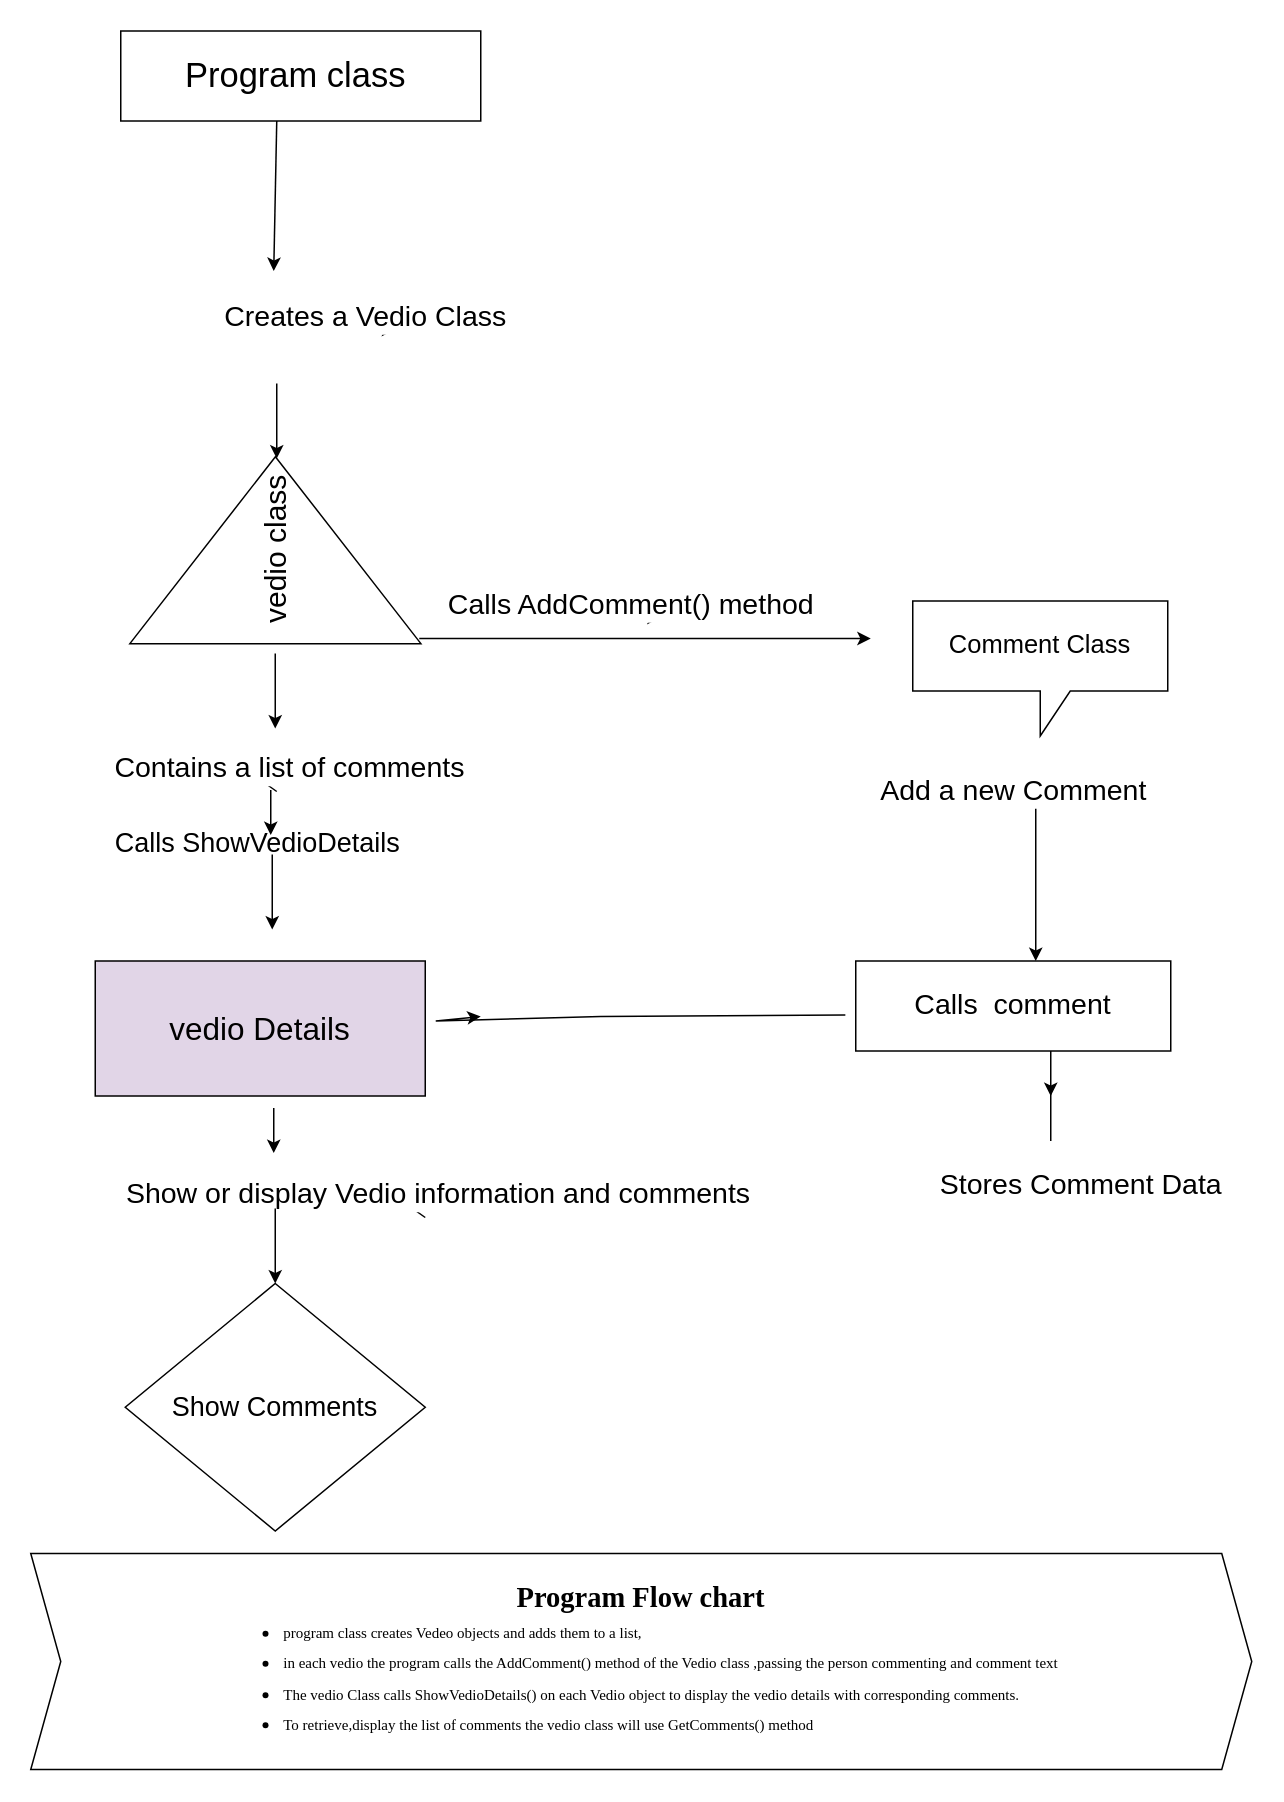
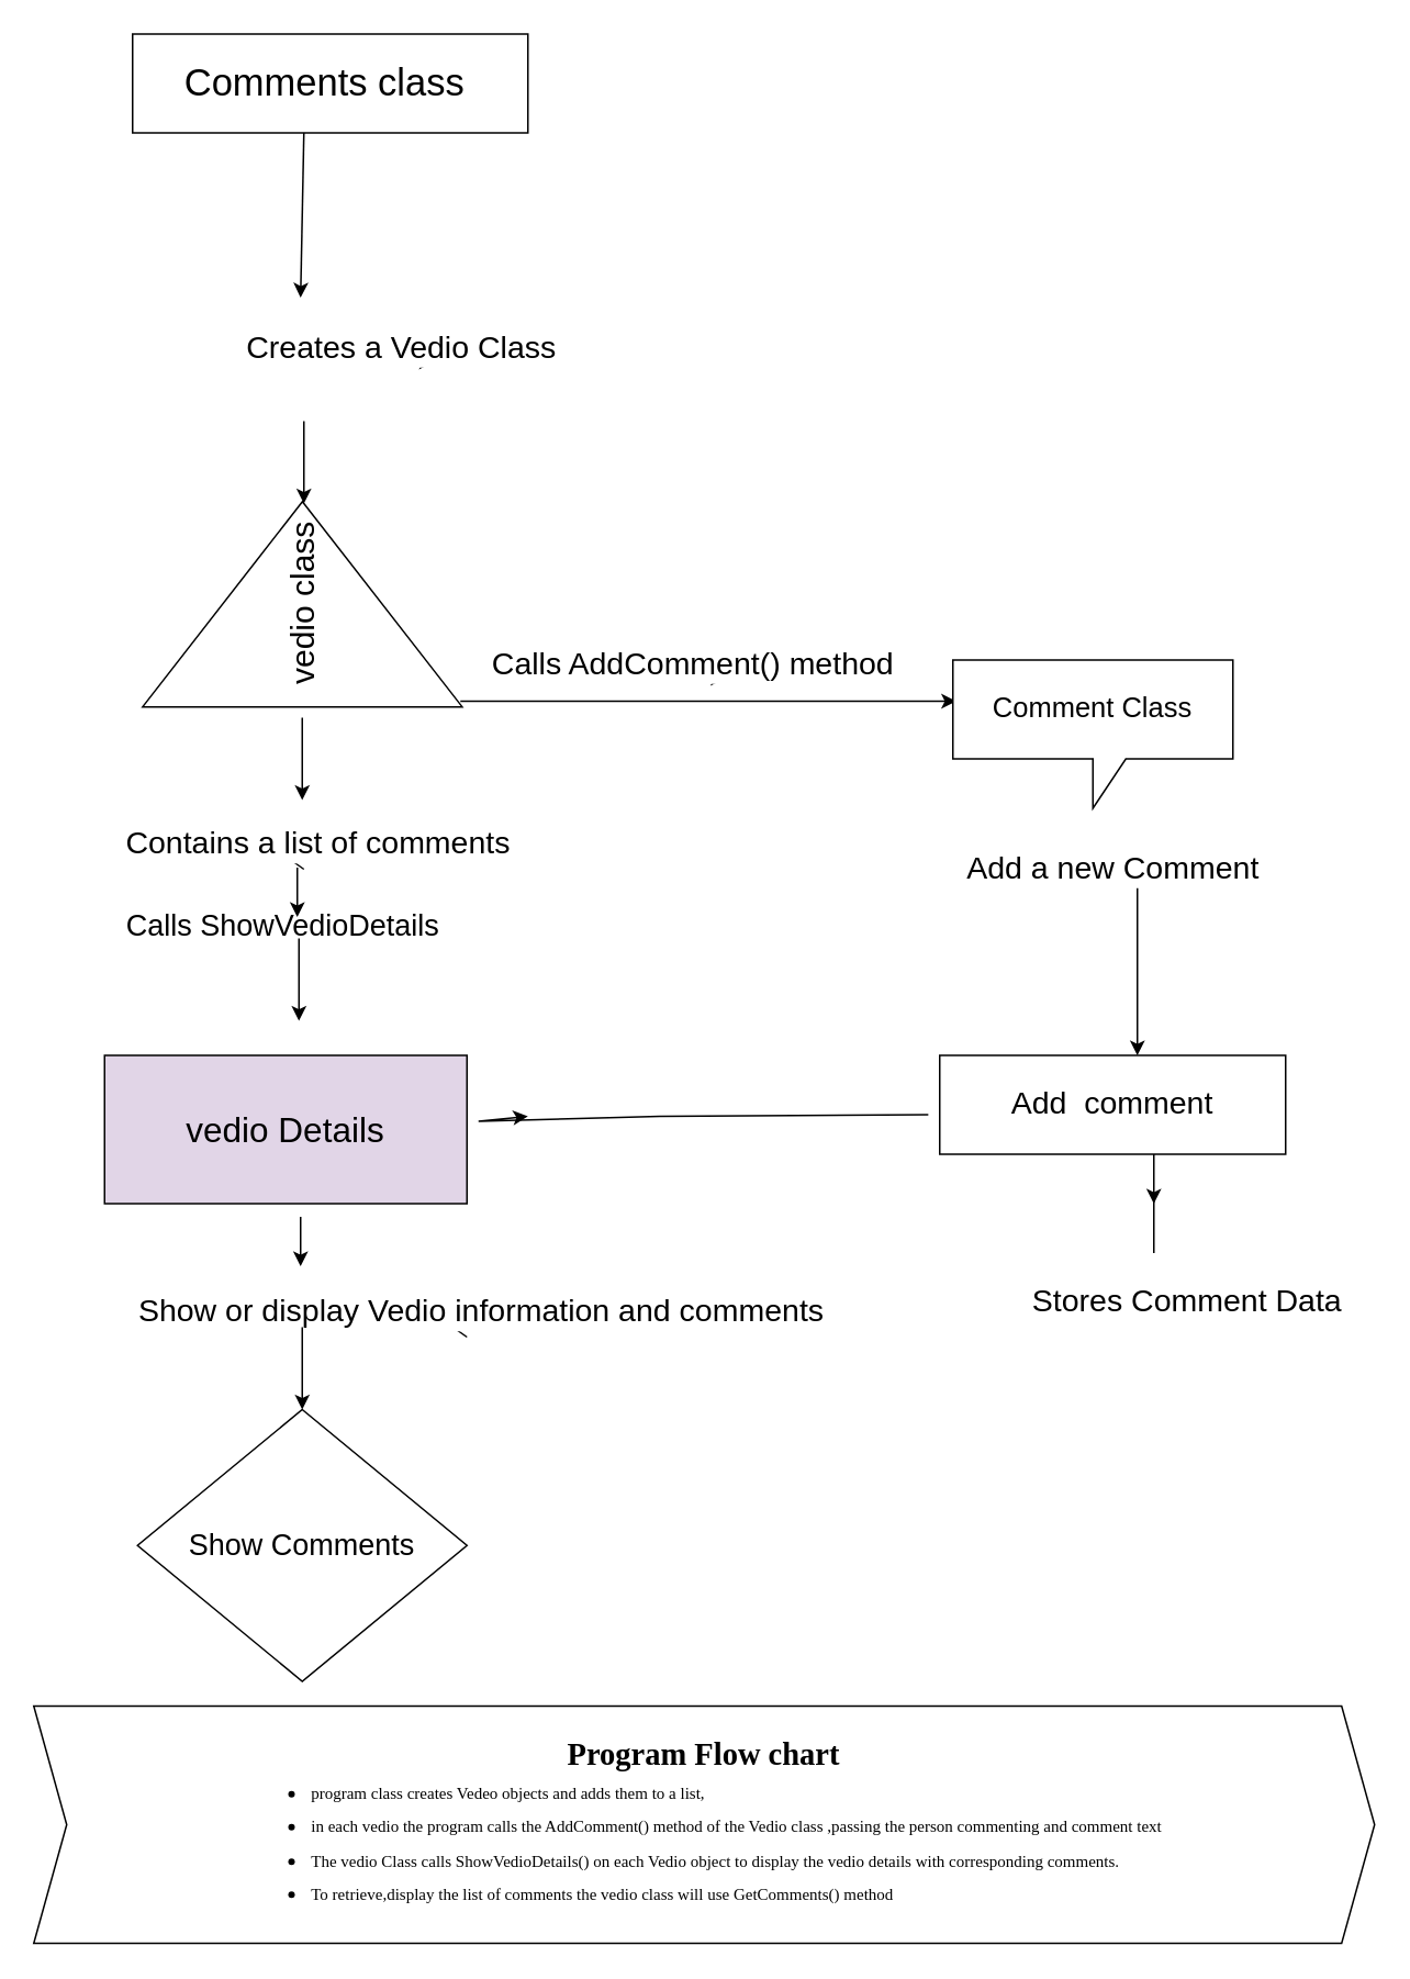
  <mxCell id="0" />
  <mxCell id="1" parent="0" />
  <mxCell id="2" style="edgeStyle=orthogonalEdgeStyle;rounded=0;orthogonalLoop=1;jettySize=auto;html=1;exitX=0.5;exitY=1;exitDx=0;exitDy=0;" parent="1" source="3" target="3" edge="1"><mxGeometry relative="1" as="geometry" /></mxCell>
- <mxCell id="3" value="Program class&amp;nbsp;" style="rounded=0;whiteSpace=wrap;html=1;fontSize=23;" parent="1" vertex="1"><mxGeometry x="80" y="20" width="240" height="60" as="geometry" /></mxCell>
+ <mxCell id="3" value="Comments class&amp;nbsp;" style="rounded=0;whiteSpace=wrap;html=1;fontSize=23;" parent="1" vertex="1"><mxGeometry x="80" y="20" width="240" height="60" as="geometry" /></mxCell>
  <mxCell id="4" value="" style="endArrow=classic;html=1;rounded=0;" parent="1" edge="1"><mxGeometry width="50" height="50" relative="1" as="geometry"><mxPoint x="184" y="80" as="sourcePoint" /><mxPoint x="182" y="180" as="targetPoint" /></mxGeometry></mxCell>
  <mxCell id="5" value="vedio class" style="triangle;whiteSpace=wrap;html=1;fontSize=20;rotation=-90;" parent="1" vertex="1"><mxGeometry x="120.79" y="269.12" width="124.62" height="194" as="geometry" /></mxCell>
  <mxCell id="6" value="" style="endArrow=classic;html=1;rounded=0;" parent="1" edge="1"><mxGeometry width="50" height="50" relative="1" as="geometry"><mxPoint x="184" y="255" as="sourcePoint" /><mxPoint x="184" y="305" as="targetPoint" /></mxGeometry></mxCell>
  <mxCell id="7" value="" style="endArrow=classic;html=1;rounded=0;" parent="1" edge="1"><mxGeometry width="50" height="50" relative="1" as="geometry"><mxPoint x="183" y="435" as="sourcePoint" /><mxPoint x="183" y="485" as="targetPoint" /></mxGeometry></mxCell>
  <mxCell id="8" value="&lt;font style=&quot;font-size: 19px;&quot;&gt;Contains a list of comments&lt;/font&gt;&amp;nbsp;" style="edgeStyle=none;orthogonalLoop=1;jettySize=auto;html=1;rounded=0;" parent="1" edge="1"><mxGeometry x="-1" y="-16" width="80" relative="1" as="geometry"><mxPoint x="184" y="527" as="sourcePoint" /><mxPoint x="160" y="510" as="targetPoint" /><Array as="points" /><mxPoint x="1" y="-2" as="offset" /></mxGeometry></mxCell>
  <mxCell id="9" value="Calls ShowVedioDetails" style="edgeStyle=none;orthogonalLoop=1;jettySize=auto;html=1;rounded=0;fontSize=18;" parent="1" edge="1"><mxGeometry width="80" relative="1" as="geometry"><mxPoint x="131" y="562" as="sourcePoint" /><mxPoint x="211" y="562" as="targetPoint" /><Array as="points" /><mxPoint as="offset" /></mxGeometry></mxCell>
  <mxCell id="10" value="" style="endArrow=classic;html=1;rounded=0;" parent="1" edge="1"><mxGeometry width="50" height="50" relative="1" as="geometry"><mxPoint x="181" y="569" as="sourcePoint" /><mxPoint x="181" y="619" as="targetPoint" /></mxGeometry></mxCell>
  <mxCell id="11" value="&lt;span style=&quot;font-size: 19px;&quot;&gt;Show or display Vedio information and comments&lt;/span&gt;&amp;nbsp;" style="edgeStyle=none;orthogonalLoop=1;jettySize=auto;html=1;rounded=0;" parent="1" edge="1"><mxGeometry x="-1" y="-16" width="80" relative="1" as="geometry"><mxPoint x="283" y="811" as="sourcePoint" /><mxPoint x="259" y="794" as="targetPoint" /><Array as="points" /><mxPoint x="1" y="-2" as="offset" /></mxGeometry></mxCell>
  <mxCell id="12" value="" style="endArrow=classic;html=1;rounded=0;" parent="1" edge="1"><mxGeometry width="50" height="50" relative="1" as="geometry"><mxPoint x="183" y="805" as="sourcePoint" /><mxPoint x="183" y="855" as="targetPoint" /></mxGeometry></mxCell>
  <mxCell id="13" value="&lt;font style=&quot;font-size: 18px;&quot;&gt;Show Comments&lt;/font&gt;" style="rhombus;whiteSpace=wrap;html=1;" parent="1" vertex="1"><mxGeometry x="83" y="855" width="200" height="165" as="geometry" /></mxCell>
  <mxCell id="14" style="edgeStyle=orthogonalEdgeStyle;rounded=0;orthogonalLoop=1;jettySize=auto;html=1;exitX=0.5;exitY=1;exitDx=0;exitDy=0;" parent="1" edge="1"><mxGeometry relative="1" as="geometry"><mxPoint x="182" y="768" as="targetPoint" /><mxPoint x="182" y="738" as="sourcePoint" /></mxGeometry></mxCell>
  <mxCell id="15" value="vedio Details" style="rounded=0;whiteSpace=wrap;html=1;fontSize=21;fillColor=#e1d5e7;" parent="1" vertex="1"><mxGeometry x="63" y="640" width="220" height="90" as="geometry" /></mxCell>
  <mxCell id="16" value="" style="endArrow=classic;html=1;rounded=0;fontSize=14;" parent="1" edge="1"><mxGeometry width="50" height="50" relative="1" as="geometry"><mxPoint x="279" y="425" as="sourcePoint" /><mxPoint x="580" y="425" as="targetPoint" /></mxGeometry></mxCell>
- <mxCell id="17" value="Comment Class" style="shape=callout;whiteSpace=wrap;html=1;perimeter=calloutPerimeter;fontSize=17;" parent="1" vertex="1"><mxGeometry x="608" y="400" width="170" height="90" as="geometry" /></mxCell>
+ <mxCell id="17" value="Comment Class" style="shape=callout;whiteSpace=wrap;html=1;perimeter=calloutPerimeter;fontSize=17;" parent="1" vertex="1"><mxGeometry x="578" y="400" width="170" height="90" as="geometry" /></mxCell>
  <mxCell id="18" value="&lt;span style=&quot;font-size: 19px;&quot;&gt;Add a new Comment&lt;/span&gt;" style="edgeStyle=none;orthogonalLoop=1;jettySize=auto;html=1;rounded=0;" parent="1" edge="1"><mxGeometry x="-1" y="-16" width="80" relative="1" as="geometry"><mxPoint x="690" y="529" as="sourcePoint" /><mxPoint x="690" y="640" as="targetPoint" /><Array as="points" /><mxPoint x="1" y="-2" as="offset" /></mxGeometry></mxCell>
  <mxCell id="19" value="&lt;span style=&quot;font-size: 19px;&quot;&gt;Calls AddComment() method&lt;/span&gt;" style="edgeStyle=none;orthogonalLoop=1;jettySize=auto;html=1;rounded=0;" parent="1" edge="1"><mxGeometry x="0.403" y="8" width="80" relative="1" as="geometry"><mxPoint x="373" y="411" as="sourcePoint" /><mxPoint x="440" y="411" as="targetPoint" /><Array as="points" /><mxPoint as="offset" /></mxGeometry></mxCell>
- <mxCell id="20" value="Calls&amp;nbsp; comment" style="rounded=0;whiteSpace=wrap;html=1;fontSize=19;" parent="1" vertex="1"><mxGeometry x="570" y="640" width="210" height="60" as="geometry" /></mxCell>
+ <mxCell id="20" value="Add&amp;nbsp; comment" style="rounded=0;whiteSpace=wrap;html=1;fontSize=19;" parent="1" vertex="1"><mxGeometry x="570" y="640" width="210" height="60" as="geometry" /></mxCell>
  <mxCell id="21" value="" style="endArrow=classic;html=1;rounded=0;exitX=-0.033;exitY=0.6;exitDx=0;exitDy=0;exitPerimeter=0;" parent="1" source="20" edge="1"><mxGeometry width="50" height="50" relative="1" as="geometry"><mxPoint x="480" y="677" as="sourcePoint" /><mxPoint x="320" y="677" as="targetPoint" /><Array as="points"><mxPoint x="400" y="677" /><mxPoint x="290" y="680" /></Array></mxGeometry></mxCell>
  <mxCell id="22" value="&lt;span style=&quot;font-size: 19px;&quot;&gt;Stores Comment Data&lt;/span&gt;" style="edgeStyle=none;orthogonalLoop=1;jettySize=auto;html=1;rounded=0;" parent="1" edge="1"><mxGeometry x="-1" y="-36" width="80" relative="1" as="geometry"><mxPoint x="700" y="760" as="sourcePoint" /><mxPoint x="700" y="730" as="targetPoint" /><Array as="points"><mxPoint x="700" y="700" /></Array><mxPoint x="-16" y="30" as="offset" /></mxGeometry></mxCell>
  <mxCell id="23" value="&lt;p style=&quot;margin-bottom: 0in; line-height: 1.5px; background: transparent;&quot;&gt;&lt;font style=&quot;&quot; face=&quot;Tibetan Machine Uni&quot;&gt;&lt;font style=&quot;font-size: 19px;&quot;&gt;&lt;b style=&quot;&quot;&gt;Program Flow chart&lt;/b&gt;&lt;/font&gt;&lt;/font&gt;&lt;/p&gt;&lt;ul style=&quot;&quot;&gt;&lt;li style=&quot;&quot;&gt;&lt;p style=&quot;text-align: justify; margin-bottom: 0in; line-height: 1.5px; background: transparent;&quot;&gt;&lt;font face=&quot;Tibetan Machine Uni&quot;&gt;&lt;font style=&quot;font-size: 10px;&quot;&gt;program class creates Vedeo objects and adds them to a list,&lt;/font&gt;&lt;/font&gt;&lt;/p&gt;&lt;/li&gt;&lt;li style=&quot;&quot;&gt;&lt;p style=&quot;text-align: justify; margin-bottom: 0in; line-height: 1.5px; background: transparent;&quot;&gt;&lt;font face=&quot;Tibetan Machine Uni&quot;&gt;&lt;font style=&quot;font-size: 10px;&quot;&gt;in each vedio the program calls the AddComment() method of the Vedio class ,passing the person commenting and comment text&lt;/font&gt;&lt;/font&gt;&lt;/p&gt;&lt;/li&gt;&lt;li style=&quot;&quot;&gt;&lt;p style=&quot;text-align: justify; margin-bottom: 0in; line-height: 1.5px; background: transparent;&quot;&gt;&lt;font face=&quot;Tibetan Machine Uni&quot;&gt;&lt;font style=&quot;font-size: 10px;&quot;&gt;The vedio Class calls ShowVedioDetails() on each Vedio object to display the vedio details with corresponding comments.&lt;/font&gt;&lt;/font&gt;&lt;/p&gt;&lt;/li&gt;&lt;li style=&quot;&quot;&gt;&lt;p style=&quot;text-align: justify; margin-bottom: 0in; line-height: 1.5px; background: transparent;&quot;&gt;&lt;font style=&quot;&quot; face=&quot;Tibetan Machine Uni&quot;&gt;&lt;font style=&quot;font-size: 10px;&quot;&gt;To retrieve,display the list of comments the vedio class will use GetComments() method&lt;/font&gt;&lt;/font&gt;&lt;/p&gt;&lt;/li&gt;&lt;/ul&gt;" style="shape=step;perimeter=stepPerimeter;whiteSpace=wrap;html=1;fixedSize=1;align=center;" parent="1" vertex="1"><mxGeometry y="1035" width="814" height="144" as="geometry" x="20" /></mxCell>
  <mxCell id="24" value="" style="endArrow=classic;html=1;rounded=0;" parent="1" edge="1"><mxGeometry width="50" height="50" relative="1" as="geometry"><mxPoint x="180" y="526" as="sourcePoint" /><mxPoint x="180" y="556" as="targetPoint" /></mxGeometry></mxCell>
  <mxCell id="25" value="&lt;span style=&quot;font-size: 19px;&quot;&gt;Creates a Vedio Class&lt;/span&gt;" style="edgeStyle=none;orthogonalLoop=1;jettySize=auto;html=1;rounded=0;" edge="1" parent="1"><mxGeometry x="0.403" y="8" width="80" relative="1" as="geometry"><mxPoint x="196" y="219" as="sourcePoint" /><mxPoint x="263" y="219" as="targetPoint" /><Array as="points" /><mxPoint as="offset" /></mxGeometry></mxCell>
